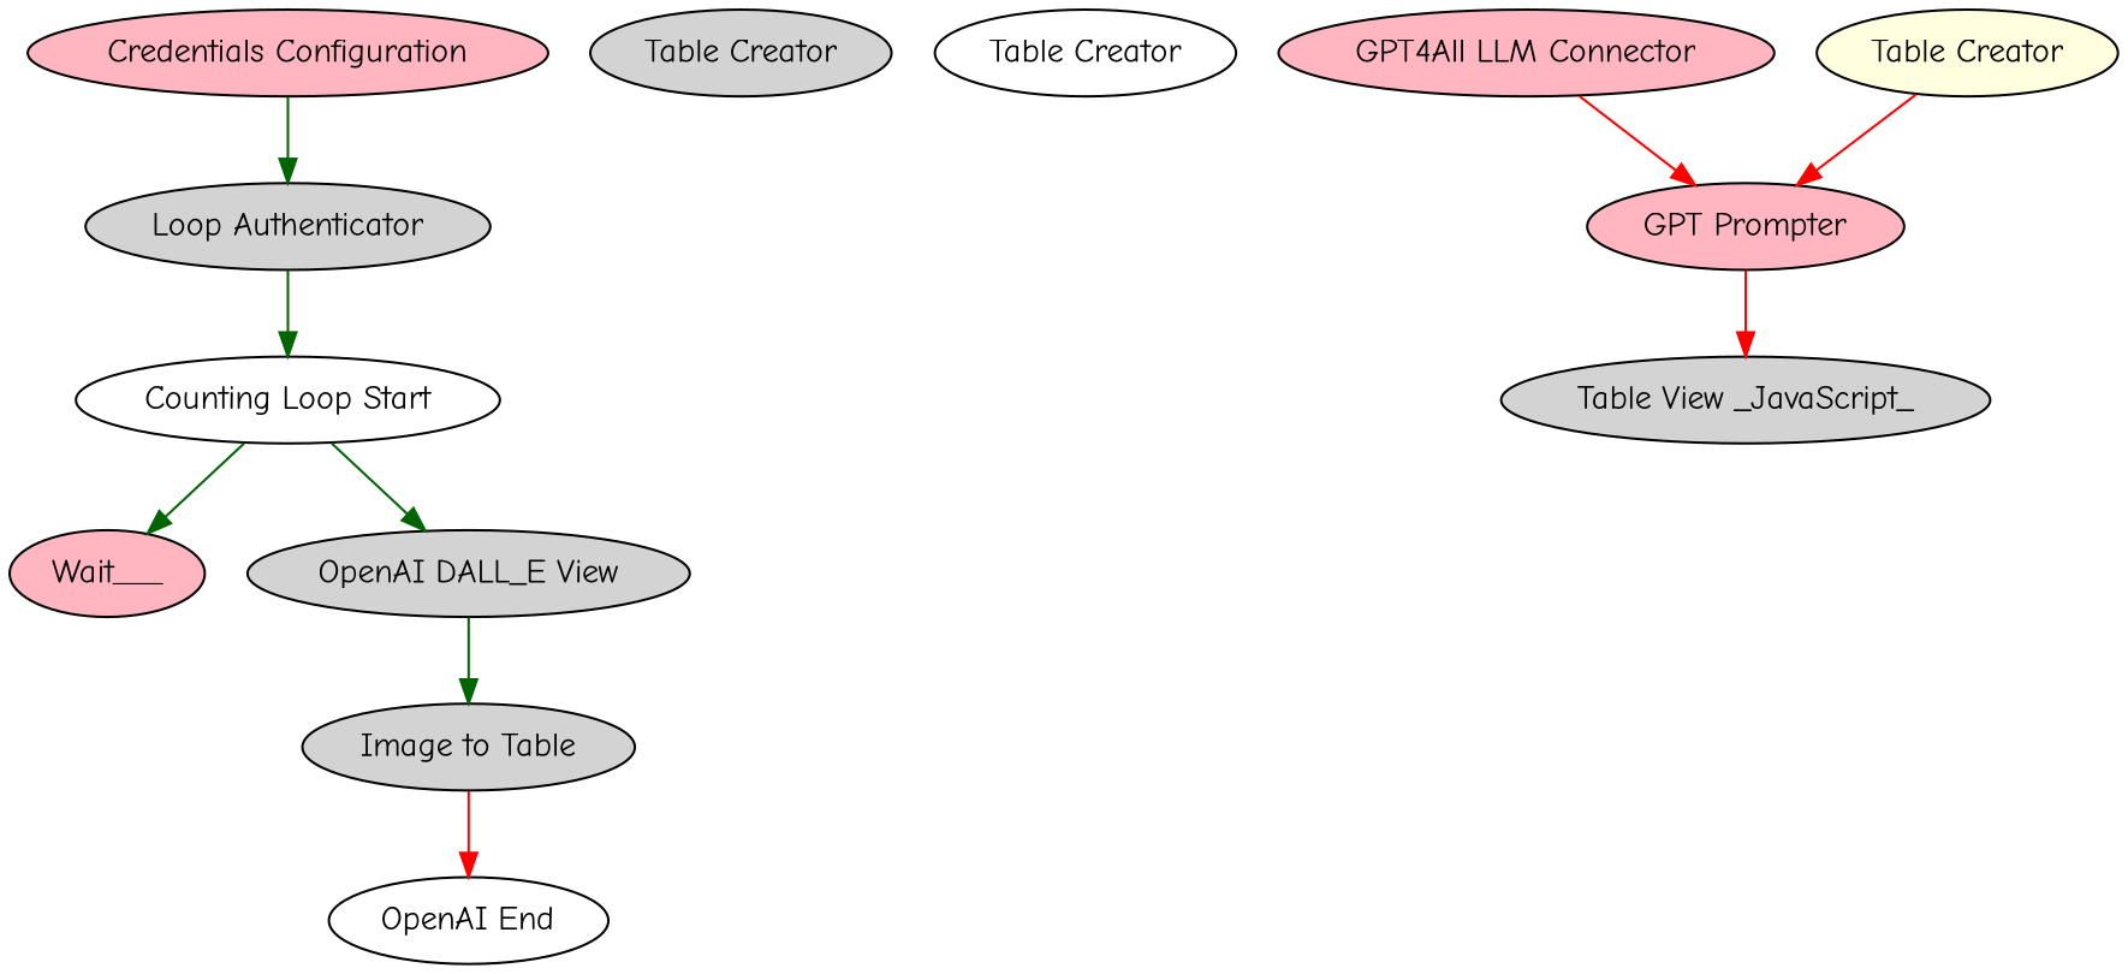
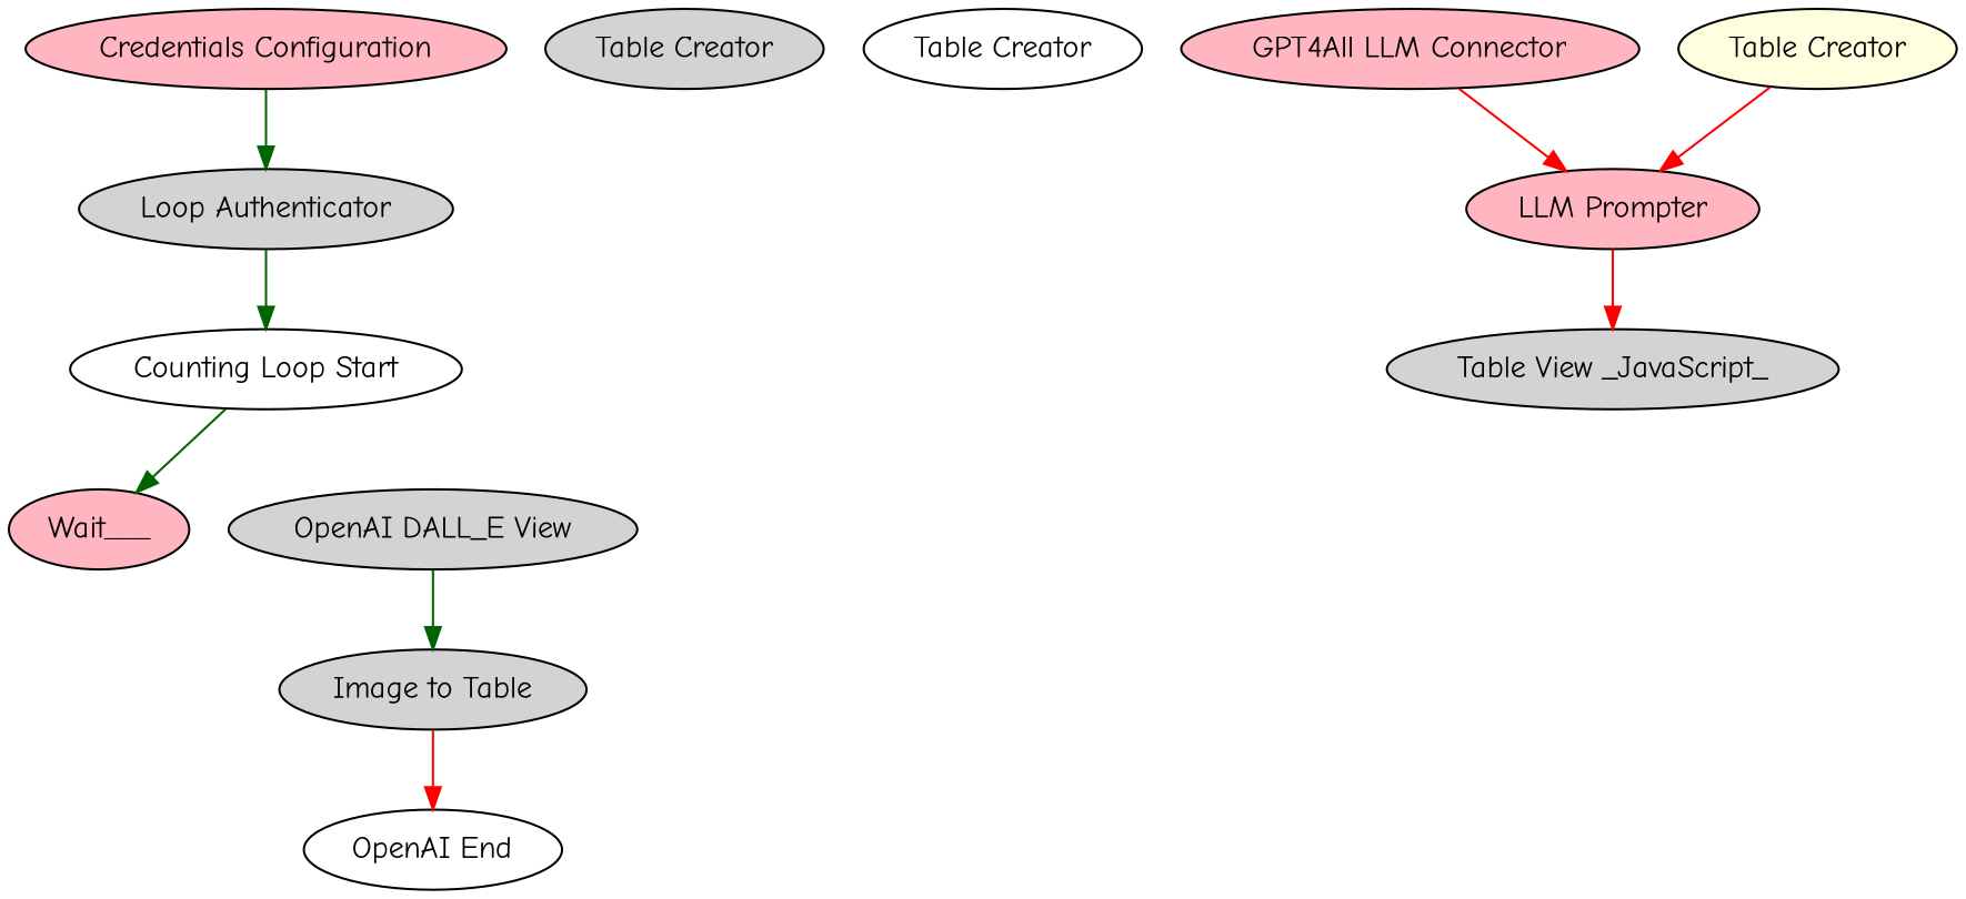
  digraph {
    fontname="Comic Neue"
    rankdir=TB
    node [fillcolor=lightgrey fontname="Comic Neue" style=filled]
    edge [color=darkgreen fontname="Comic Neue"]
    n1 [label="Loop Authenticator"]
    n2 [fillcolor=white label="Counting Loop Start"]
    n3 [fillcolor=lightpink label=Wait___]
    n4 [label="OpenAI DALL_E View"]
    n5 [fillcolor=lightpink label="Credentials Configuration"]
    n6 [label="Image to Table"]
    n7 [fillcolor=white label="OpenAI End"]
    n8 [label="Table Creator"]
    n9 [fillcolor=white label="Table Creator"]
    n10 [fillcolor=lightpink label="GPT4All LLM Connector"]
-   n11 [fillcolor=lightpink label="GPT Prompter"]
+   n11 [fillcolor=lightpink label="LLM Prompter"]
    n12 [label="Table View _JavaScript_"]
    n13 [fillcolor=lightyellow label="Table Creator"]
    n1 -> n2
    n2 -> n3
-   n2 -> n4
    n4 -> n6
    n5 -> n1
    n6 -> n7 [color=red]
    n10 -> n11 [color=red]
    n11 -> n12 [color=red]
    n13 -> n11 [color=red]
  }
